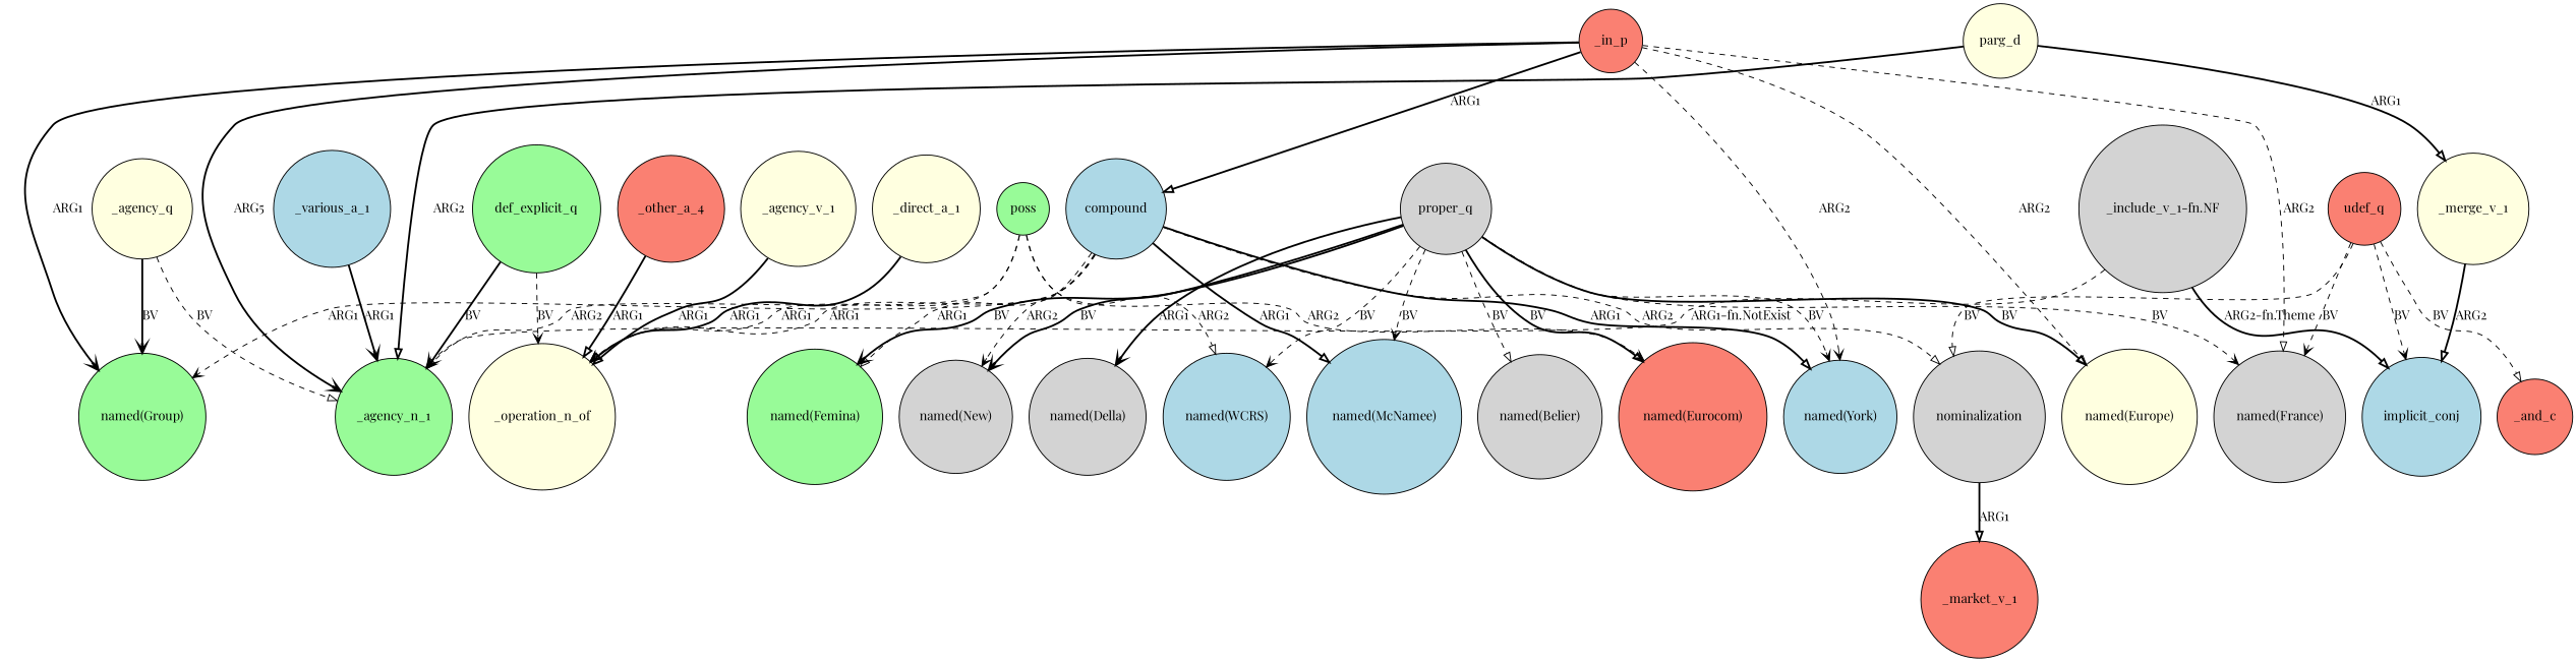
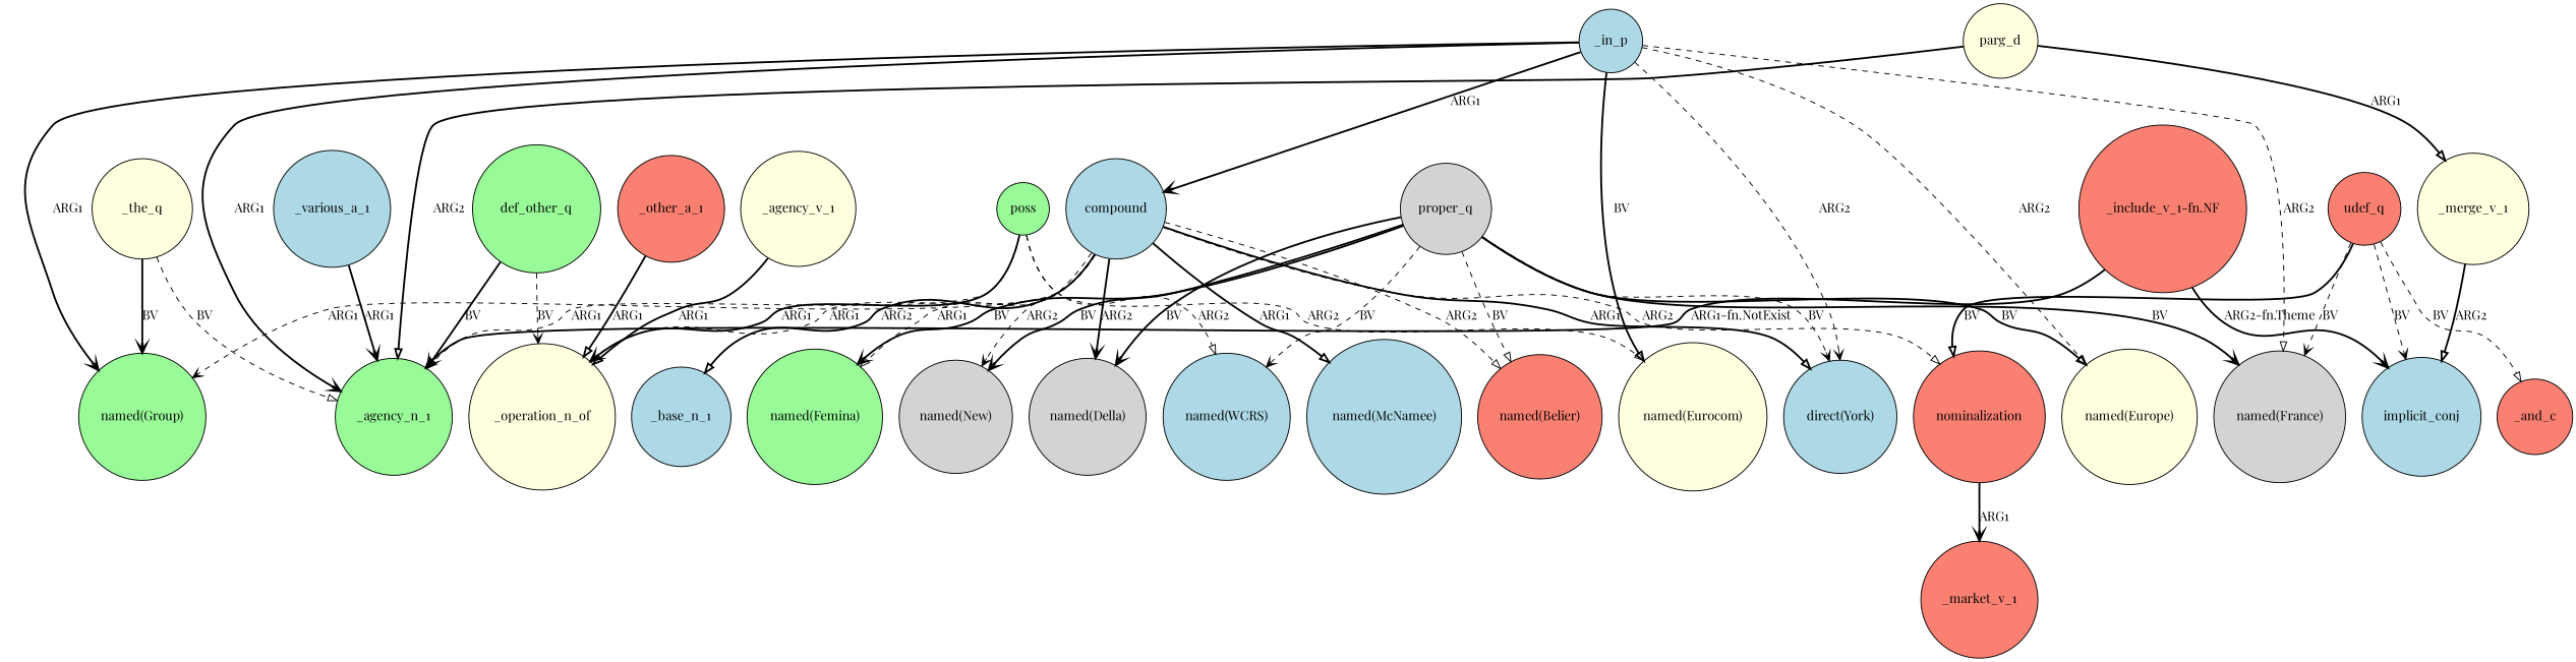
  digraph {
    fontname="Playfair Display"
    node [fillcolor=lightyellow fontname="Playfair Display" shape=circle style=filled]
    edge [arrowhead=onormal fontname="Playfair Display" style=bold]
    _agency_n_1 [fillcolor=palegreen]
-   _the_q [label=_agency_q]
+   _the_q
    "named(Group)" [fillcolor=palegreen]
    compound [fillcolor=lightblue]
    _operation_n_of
    "named(New)" [fillcolor=lightgrey]
-   nominalization [fillcolor=lightgrey]
-   "named(Belier)" [fillcolor=lightgrey]
+   nominalization [fillcolor=salmon]
+   "named(Belier)" [fillcolor=salmon]
    "named(Femina)" [fillcolor=palegreen]
-   "named(York)" [fillcolor=lightblue]
+   _base_n_1 [fillcolor=lightblue]
+   "named(York)" [fillcolor=lightblue label="direct(York)"]
    "named(McNamee)" [fillcolor=lightblue]
    "named(Della)" [fillcolor=lightgrey]
    _market_v_1 [fillcolor=salmon]
-   _in_p [fillcolor=salmon]
+   _in_p [fillcolor=lightblue]
    "named(Europe)"
    "named(France)" [fillcolor=lightgrey]
-   def_explicit_q [fillcolor=palegreen]
+   def_explicit_q [fillcolor=palegreen label=def_other_q]
    poss [fillcolor=palegreen]
-   "named(Eurocom)" [fillcolor=salmon]
+   "named(Eurocom)"
    "named(WCRS)" [fillcolor=lightblue]
    proper_q [fillcolor=lightgrey]
    _various_a_1 [fillcolor=lightblue]
-   _other_a_1 [fillcolor=salmon label=_other_a_4]
+   _other_a_1 [fillcolor=salmon]
    n25 [label=_agency_v_1]
    parg_d
    _merge_v_1
    implicit_conj [fillcolor=lightblue]
    udef_q [fillcolor=salmon]
    _and_c [fillcolor=salmon]
-   "_include_v_1-fn.NF" [fillcolor=lightgrey]
-   _direct_a_1
+   "_include_v_1-fn.NF" [fillcolor=salmon]
    _the_q -> _agency_n_1 [label=BV style=dashed]
    _the_q -> "named(Group)" [arrowhead=vee label=BV]
    compound -> "named(Group)" [arrowhead=vee label=ARG1 style=dashed]
    compound -> _operation_n_of [arrowhead=vee label=ARG1 style=dashed]
    compound -> "named(New)" [arrowhead=vee label=ARG2 style=dashed]
    compound -> nominalization [label=ARG2 style=dashed]
+   compound -> "named(Belier)" [label=ARG2 style=dashed]
    compound -> "named(Femina)" [label=ARG1 style=dashed]
+   compound -> _base_n_1 [label=ARG2]
    compound -> "named(York)" [label=ARG1]
    compound -> "named(McNamee)" [label=ARG1]
-   nominalization -> _market_v_1 [label=ARG1]
-   _in_p -> _agency_n_1 [arrowhead=vee label=ARG5]
+   compound -> "named(Della)" [arrowhead=vee label=ARG2]
+   nominalization -> _market_v_1 [arrowhead=vee label=ARG1]
+   _in_p -> _agency_n_1 [arrowhead=vee label=ARG1]
    _in_p -> "named(Group)" [arrowhead=vee label=ARG1]
-   _in_p -> compound [label=ARG1]
+   _in_p -> compound [arrowhead=vee label=ARG1]
    _in_p -> "named(York)" [arrowhead=vee label=ARG2 style=dashed]
    _in_p -> "named(Europe)" [label=ARG2 style=dashed]
    _in_p -> "named(France)" [label=ARG2 style=dashed]
    def_explicit_q -> _agency_n_1 [arrowhead=vee label=BV]
    def_explicit_q -> _operation_n_of [arrowhead=vee label=BV style=dashed]
-   poss -> _agency_n_1 [arrowhead=vee label=ARG2 style=dashed]
-   poss -> _operation_n_of [arrowhead=vee label=ARG1 style=dashed]
-   poss -> "named(Eurocom)" [arrowhead=vee label=ARG2 style=dashed]
+   poss -> _agency_n_1 [arrowhead=vee label=ARG1 style=dashed]
+   poss -> _operation_n_of [arrowhead=vee label=ARG1]
+   poss -> "named(Eurocom)" [label=ARG2 style=dashed]
    poss -> "named(WCRS)" [label=ARG2 style=dashed]
    proper_q -> "named(New)" [arrowhead=vee label=BV]
    proper_q -> "named(Belier)" [label=BV style=dashed]
    proper_q -> "named(Femina)" [arrowhead=vee label=BV]
    proper_q -> "named(York)" [arrowhead=vee label=BV style=dashed]
-   proper_q -> "named(McNamee)" [arrowhead=vee label=BV style=dashed]
-   proper_q -> "named(Della)" [arrowhead=vee label=ARG1]
+   proper_q -> "named(Della)" [arrowhead=vee label=BV]
    proper_q -> "named(Europe)" [label=BV]
-   proper_q -> "named(France)" [arrowhead=vee label=BV style=dashed]
-   proper_q -> "named(Eurocom)" [label=BV]
+   proper_q -> "named(France)" [arrowhead=vee label=BV]
+   _in_p -> "named(Eurocom)" [label=BV]
    proper_q -> "named(WCRS)" [arrowhead=vee label=BV style=dashed]
    _various_a_1 -> _agency_n_1 [arrowhead=vee label=ARG1]
    _other_a_1 -> _operation_n_of [label=ARG1]
    n25 -> _operation_n_of [label=ARG1]
    parg_d -> _agency_n_1 [label=ARG2]
    parg_d -> _merge_v_1 [label=ARG1]
    _merge_v_1 -> implicit_conj [label=ARG2]
-   udef_q -> nominalization [label=BV style=dashed]
+   udef_q -> nominalization [label=BV]
    udef_q -> "named(France)" [arrowhead=vee label=BV style=dashed]
    udef_q -> implicit_conj [arrowhead=vee label=BV style=dashed]
    udef_q -> _and_c [label=BV style=dashed]
-   "_include_v_1-fn.NF" -> _agency_n_1 [label="ARG1-fn.NotExist" style=dashed]
-   "_include_v_1-fn.NF" -> implicit_conj [label="ARG2-fn.Theme"]
-   _direct_a_1 -> _operation_n_of [label=ARG1]
+   "_include_v_1-fn.NF" -> _agency_n_1 [label="ARG1-fn.NotExist"]
+   "_include_v_1-fn.NF" -> implicit_conj [arrowhead=vee label="ARG2-fn.Theme"]
  }
